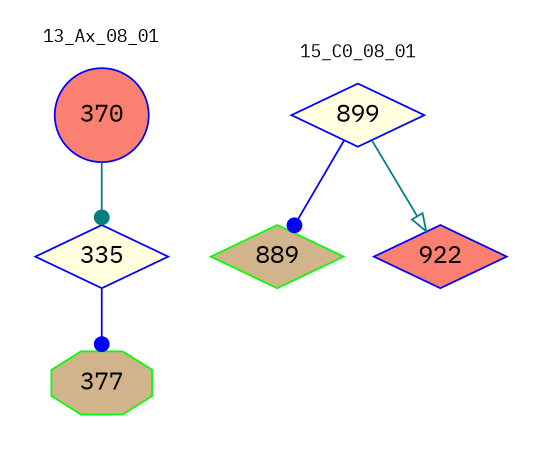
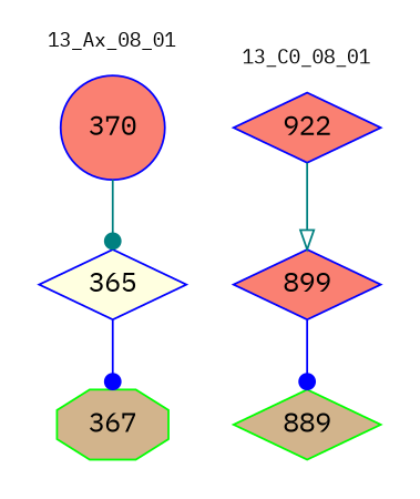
  digraph {
    fontname="IBM Plex Mono"
    node [color=blue fillcolor=lightyellow fontname="IBM Plex Mono" shape=diamond style=filled]
    edge [arrowhead=dot color=blue fontname="IBM Plex Mono"]
-   n1 [label=335]
+   n1 [label=365]
    n2 [fillcolor=salmon label=370 shape=circle]
-   n3 [color=green fillcolor=tan label=377 shape=octagon]
-   n4 [label=899]
+   n3 [color=green fillcolor=tan label=367 shape=octagon]
+   n4 [fillcolor=salmon label=899]
    n5 [color=green fillcolor=tan label=889]
    n6 [fillcolor=salmon label=922]
    subgraph cluster_1 {
      color=white
      fontsize=10
      label="13_Ax_08_01"
      n1
      n2
      n3
    }
    subgraph cluster_2 {
      color=white
      fontsize=10
-     label="15_C0_08_01"
+     label="13_C0_08_01"
      n4
      n5
      n6
    }
    n1 -> n3
    n2 -> n1 [color=teal]
    n4 -> n5
-   n4 -> n6 [arrowhead=onormal color=teal]
+   n6 -> n4 [arrowhead=onormal color=teal]
  }
